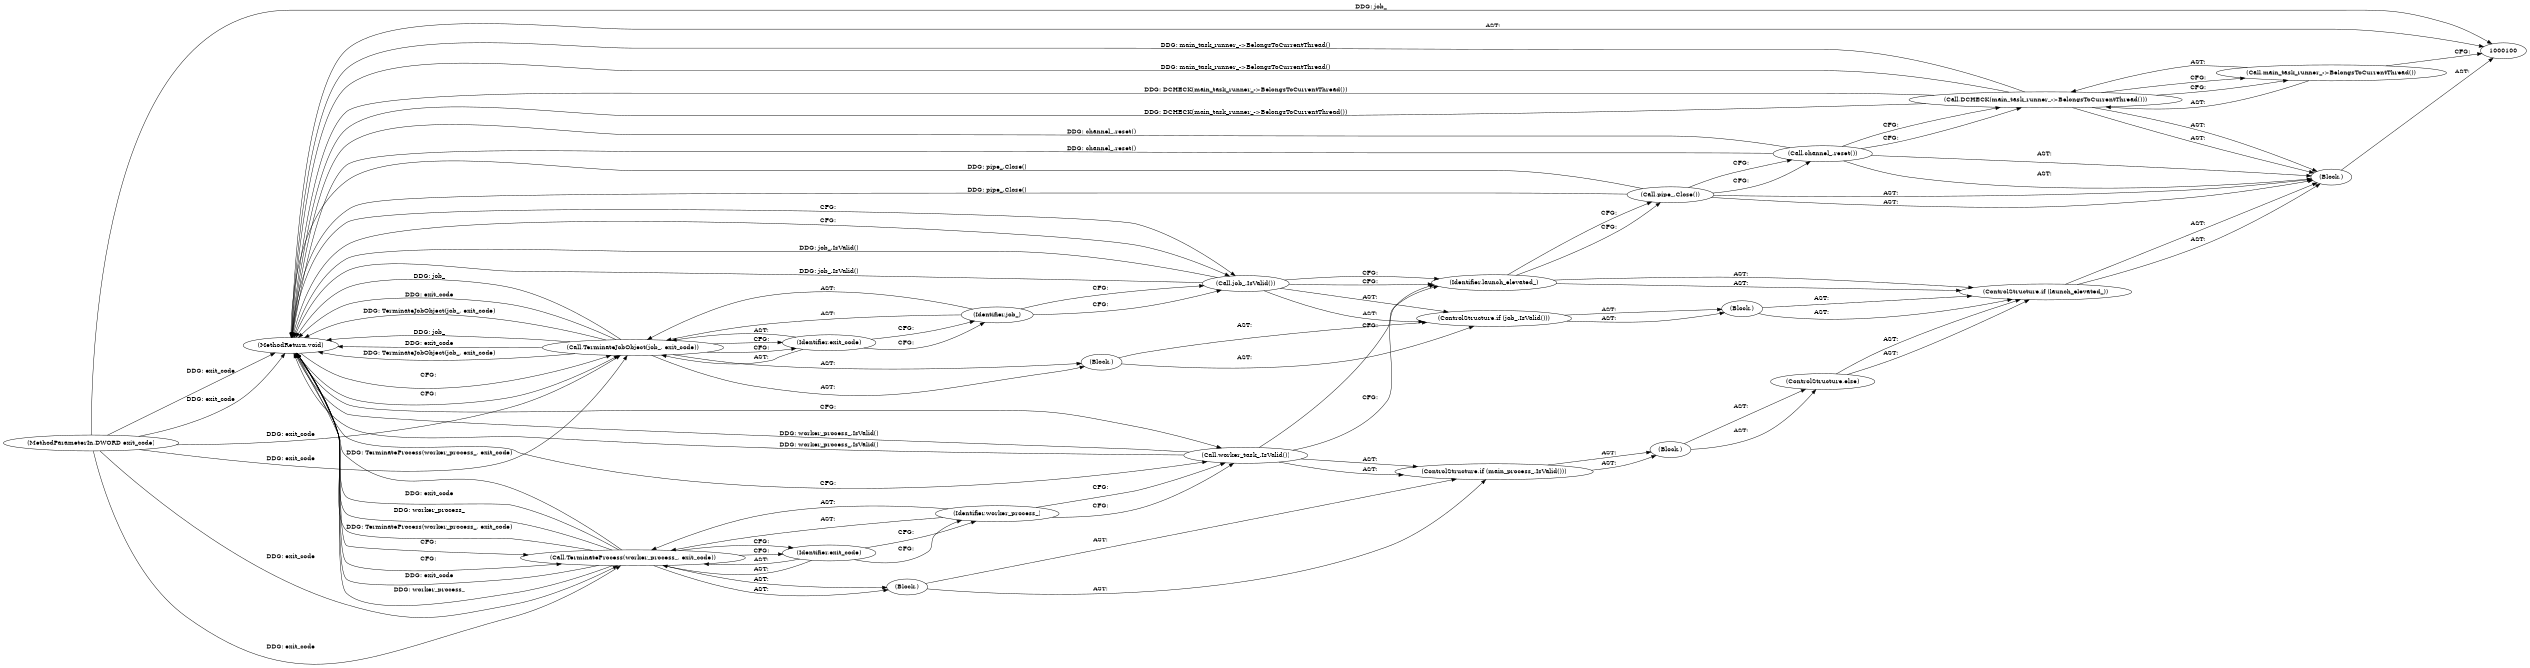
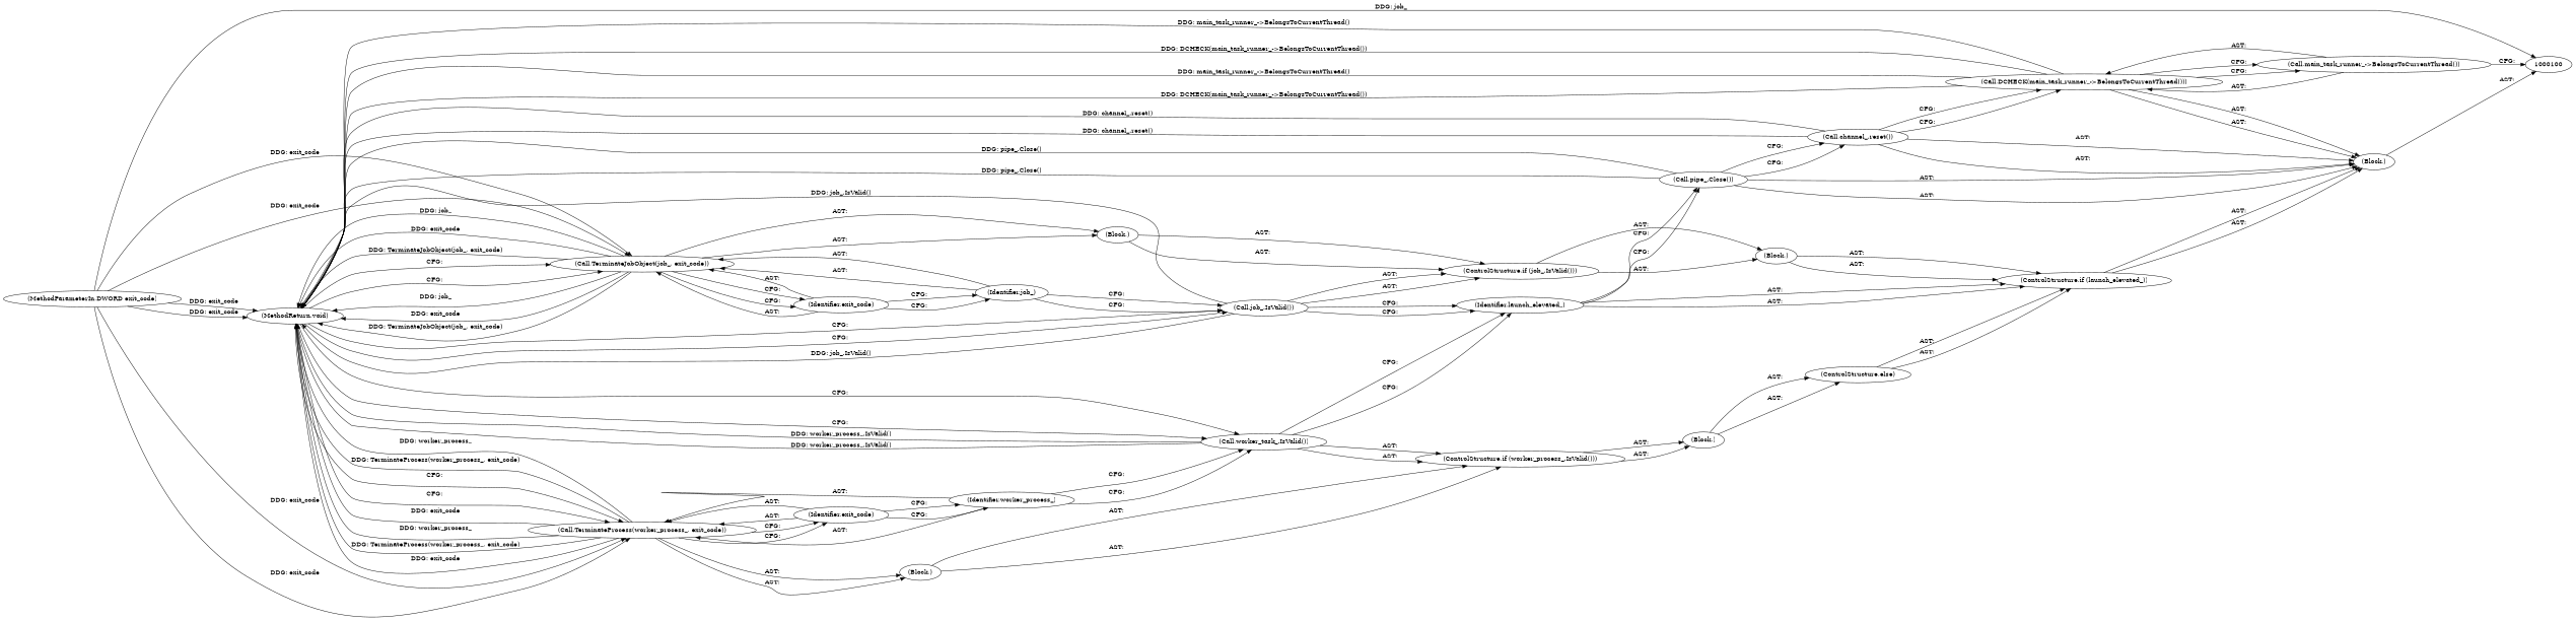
  digraph {
    rankdir=LR
    n1 [label="(MethodReturn,void)"]
    n2 [label="(Call,worker_task_.IsValid())"]
    n3 [label="(Call,TerminateProcess(worker_process_, exit_code))"]
    n4 [label="(Call,job_.IsValid())"]
    n5 [label="(Call,TerminateJobObject(job_, exit_code))"]
    1000100
-   n7 [label="(ControlStructure,if (main_process_.IsValid()))"]
+   n7 [label="(ControlStructure,if (worker_process_.IsValid()))"]
    n8 [label="(Identifier,launch_elevated_)"]
    n9 [label="(Block,)"]
    n10 [label="(Identifier,exit_code)"]
    n11 [label="(ControlStructure,if (job_.IsValid()))"]
    n12 [label="(Block,)"]
    n13 [label="(Identifier,exit_code)"]
    n14 [label="(MethodParameterIn,DWORD exit_code)"]
    n15 [label="(Block,)"]
    n16 [label="(ControlStructure,else)"]
    n17 [label="(ControlStructure,if (launch_elevated_))"]
    n18 [label="(Block,)"]
    n19 [label="(Call,pipe_.Close())"]
    n20 [label="(Identifier,worker_process_)"]
    n21 [label="(Call,main_task_runner_->BelongsToCurrentThread())"]
    n22 [label="(Call,DCHECK(main_task_runner_->BelongsToCurrentThread()))"]
    n23 [label="(Call,channel_.reset())"]
    n24 [label="(Block,)"]
    n25 [label="(Identifier,job_)"]
    n1 -> n2 [label="CFG: "]
    n1 -> n2 [label="CFG: "]
    n1 -> n3 [label="CFG: "]
    n1 -> n3 [label="CFG: "]
    n1 -> n4 [label="CFG: "]
    n1 -> n4 [label="CFG: "]
    n1 -> n5 [label="CFG: "]
    n1 -> n5 [label="CFG: "]
-   n1 -> 1000100 [label="AST: "]
    n2 -> n1 [label="DDG: worker_process_.IsValid()"]
    n2 -> n1 [label="DDG: worker_process_.IsValid()"]
    n2 -> n7 [label="AST: "]
    n2 -> n7 [label="AST: "]
    n2 -> n8 [label="CFG: "]
    n2 -> n8 [label="CFG: "]
    n3 -> n1 [label="DDG: exit_code"]
    n3 -> n1 [label="DDG: worker_process_"]
    n3 -> n1 [label="DDG: TerminateProcess(worker_process_, exit_code)"]
    n3 -> n1 [label="DDG: exit_code"]
    n3 -> n1 [label="DDG: worker_process_"]
    n3 -> n1 [label="DDG: TerminateProcess(worker_process_, exit_code)"]
    n3 -> n9 [label="AST: "]
    n3 -> n9 [label="AST: "]
    n3 -> n10 [label="CFG: "]
    n3 -> n10 [label="CFG: "]
    n4 -> n1 [label="DDG: job_.IsValid()"]
    n4 -> n1 [label="DDG: job_.IsValid()"]
    n4 -> n8 [label="CFG: "]
    n4 -> n8 [label="CFG: "]
    n4 -> n11 [label="AST: "]
    n4 -> n11 [label="AST: "]
    n5 -> n1 [label="DDG: job_"]
    n5 -> n1 [label="DDG: exit_code"]
    n5 -> n1 [label="DDG: TerminateJobObject(job_, exit_code)"]
    n5 -> n1 [label="DDG: job_"]
    n5 -> n1 [label="DDG: exit_code"]
    n5 -> n1 [label="DDG: TerminateJobObject(job_, exit_code)"]
    n5 -> n12 [label="AST: "]
    n5 -> n12 [label="AST: "]
    n5 -> n13 [label="CFG: "]
    n5 -> n13 [label="CFG: "]
    n7 -> n18 [label="AST: "]
    n7 -> n18 [label="AST: "]
    n8 -> n17 [label="AST: "]
    n8 -> n17 [label="AST: "]
    n8 -> n19 [label="CFG: "]
    n8 -> n19 [label="CFG: "]
    n9 -> n7 [label="AST: "]
    n9 -> n7 [label="AST: "]
    n10 -> n3 [label="AST: "]
    n10 -> n3 [label="AST: "]
    n10 -> n20 [label="CFG: "]
    n10 -> n20 [label="CFG: "]
    n11 -> n24 [label="AST: "]
    n11 -> n24 [label="AST: "]
    n12 -> n11 [label="AST: "]
    n12 -> n11 [label="AST: "]
    n13 -> n5 [label="AST: "]
    n13 -> n5 [label="AST: "]
    n13 -> n25 [label="CFG: "]
    n13 -> n25 [label="CFG: "]
    n14 -> n1 [label="DDG: exit_code"]
    n14 -> n1 [label="DDG: exit_code"]
    n14 -> n3 [label="DDG: exit_code"]
    n14 -> n3 [label="DDG: exit_code"]
    n14 -> n5 [label="DDG: exit_code"]
    n14 -> n5 [label="DDG: exit_code"]
    n14 -> 1000100 [label="DDG: job_"]
    n15 -> 1000100 [label="AST: "]
    n16 -> n17 [label="AST: "]
    n16 -> n17 [label="AST: "]
    n17 -> n15 [label="AST: "]
    n17 -> n15 [label="AST: "]
    n18 -> n16 [label="AST: "]
    n18 -> n16 [label="AST: "]
    n19 -> n1 [label="DDG: pipe_.Close()"]
    n19 -> n1 [label="DDG: pipe_.Close()"]
    n19 -> n15 [label="AST: "]
    n19 -> n15 [label="AST: "]
    n19 -> n23 [label="CFG: "]
    n19 -> n23 [label="CFG: "]
    n20 -> n2 [label="CFG: "]
    n20 -> n2 [label="CFG: "]
    n20 -> n3 [label="AST: "]
    n20 -> n3 [label="AST: "]
    n21 -> 1000100 [label="CFG: "]
    n21 -> n22 [label="AST: "]
    n21 -> n22 [label="AST: "]
    n22 -> n1 [label="DDG: main_task_runner_->BelongsToCurrentThread()"]
    n22 -> n1 [label="DDG: DCHECK(main_task_runner_->BelongsToCurrentThread())"]
    n22 -> n1 [label="DDG: main_task_runner_->BelongsToCurrentThread()"]
    n22 -> n1 [label="DDG: DCHECK(main_task_runner_->BelongsToCurrentThread())"]
    n22 -> n15 [label="AST: "]
    n22 -> n15 [label="AST: "]
    n22 -> n21 [label="CFG: "]
    n22 -> n21 [label="CFG: "]
    n23 -> n1 [label="DDG: channel_.reset()"]
    n23 -> n1 [label="DDG: channel_.reset()"]
    n23 -> n15 [label="AST: "]
    n23 -> n15 [label="AST: "]
    n23 -> n22 [label="CFG: "]
    n23 -> n22 [label="CFG: "]
    n24 -> n17 [label="AST: "]
    n24 -> n17 [label="AST: "]
    n25 -> n4 [label="CFG: "]
    n25 -> n4 [label="CFG: "]
    n25 -> n5 [label="AST: "]
    n25 -> n5 [label="AST: "]
  }
